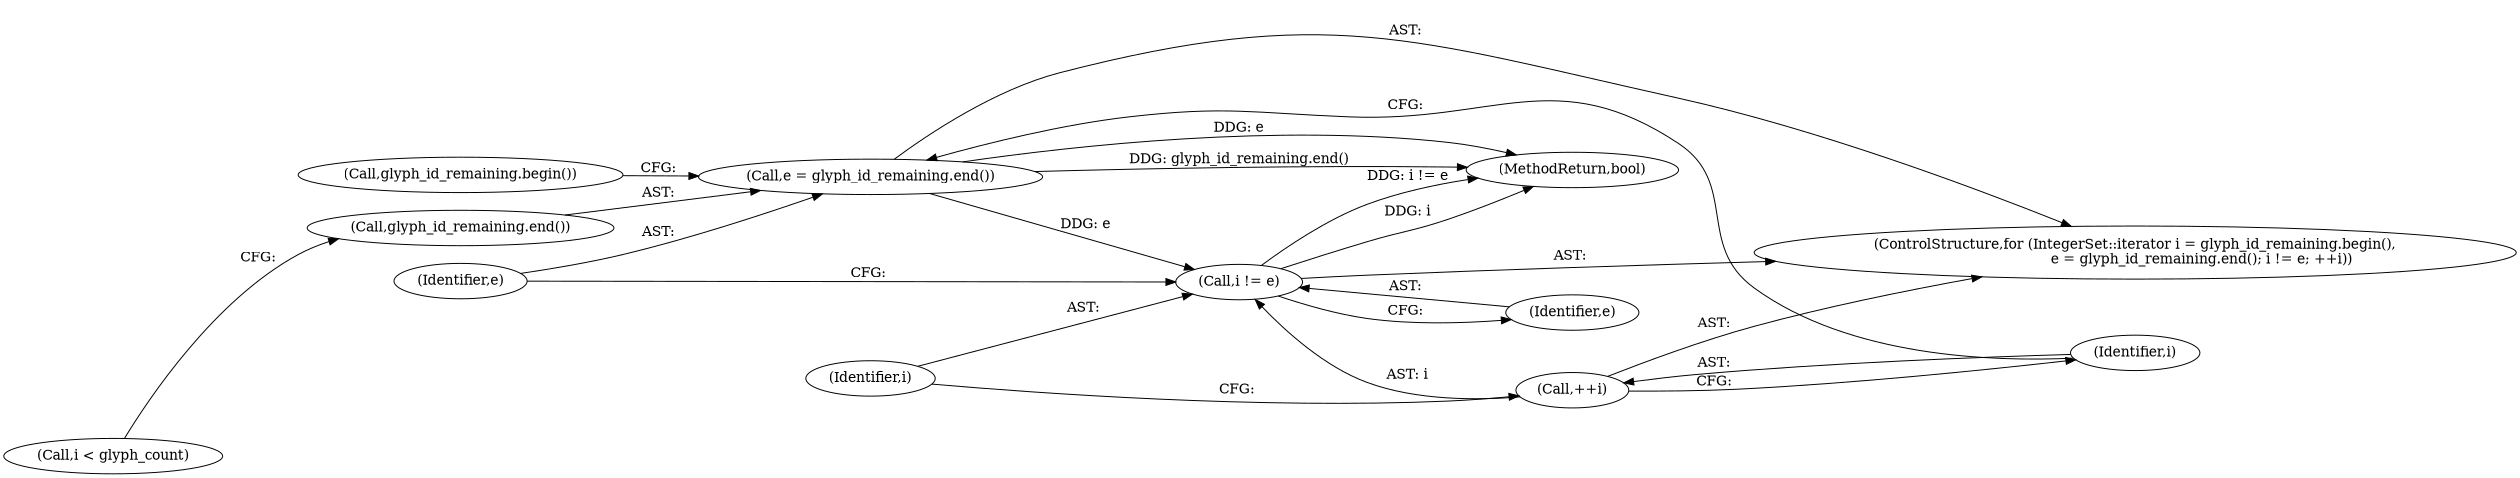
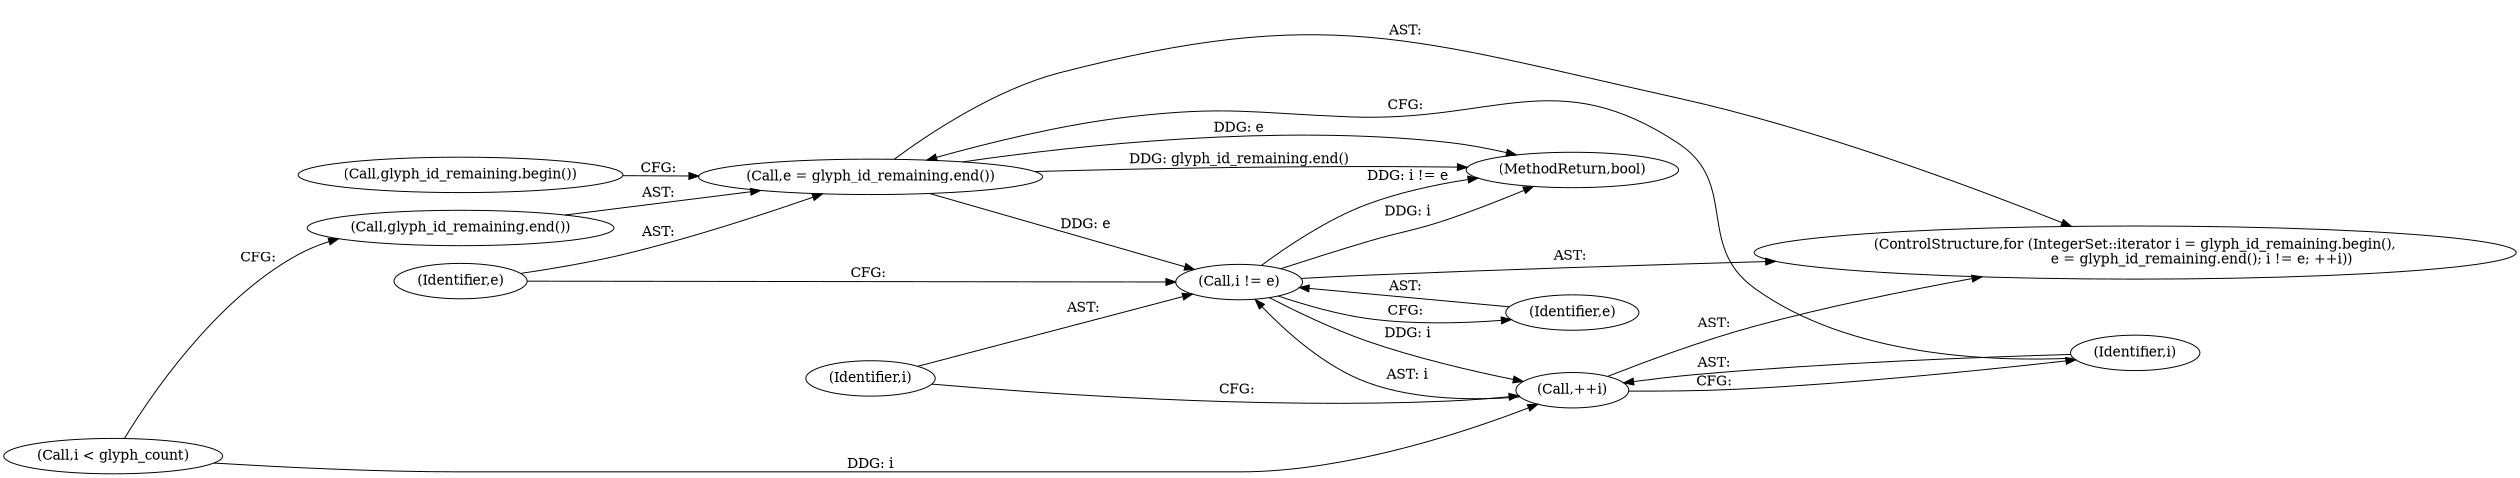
  digraph {
    rankdir=LR
    n1 [label="(Call,e = glyph_id_remaining.end())"]
    n2 [label="(Call,i != e)"]
    n3 [label="(ControlStructure,for (IntegerSet::iterator i = glyph_id_remaining.begin(),\n                              e = glyph_id_remaining.end(); i != e; ++i))"]
    n4 [label="(MethodReturn,bool)"]
    n5 [label="(Call,++i)"]
    n6 [label="(Identifier,e)"]
    n7 [label="(Call,glyph_id_remaining.end())"]
    n8 [label="(Identifier,i)"]
    n9 [label="(Call,i < glyph_count)"]
    n10 [label="(Identifier,e)"]
    n11 [label="(Call,glyph_id_remaining.begin())"]
    n12 [label="(Identifier,i)"]
    n1 -> n2 [label="DDG: e"]
    n1 -> n3 [label="AST: "]
    n1 -> n4 [label="DDG: e"]
    n1 -> n4 [label="DDG: glyph_id_remaining.end()"]
    n2 -> n3 [label="AST: "]
    n2 -> n4 [label="DDG: i"]
    n2 -> n4 [label="DDG: i != e"]
+   n2 -> n5 [label="DDG: i"]
    n2 -> n6 [label="CFG: "]
    n5 -> n2 [label="AST: i"]
    n5 -> n3 [label="AST: "]
    n5 -> n8 [label="CFG: "]
    n6 -> n2 [label="AST: "]
    n7 -> n1 [label="AST: "]
    n8 -> n1 [label="CFG: "]
    n8 -> n5 [label="AST: "]
+   n9 -> n5 [label="DDG: i"]
    n9 -> n7 [label="CFG: "]
    n10 -> n1 [label="AST: "]
    n10 -> n2 [label="CFG: "]
    n11 -> n1 [label="CFG: "]
    n12 -> n2 [label="AST: "]
    n12 -> n5 [label="CFG: "]
  }
